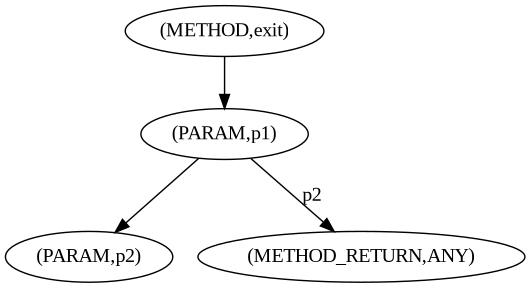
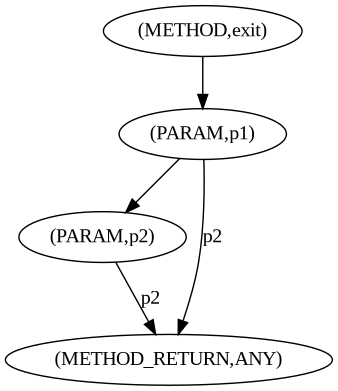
  digraph {
    fontname="Liberation Serif"
    node [fontname="Liberation Serif"]
    edge [fontname="Liberation Serif"]
    n1 [label=<(METHOD,exit)>]
    n2 [label=<(PARAM,p1)>]
    n3 [label=<(PARAM,p2)>]
    n4 [label=<(METHOD_RETURN,ANY)>]
    n1 -> n2
    n2 -> n3
    n2 -> n4 [label=p2]
+   n3 -> n4 [label=p2]
  }
